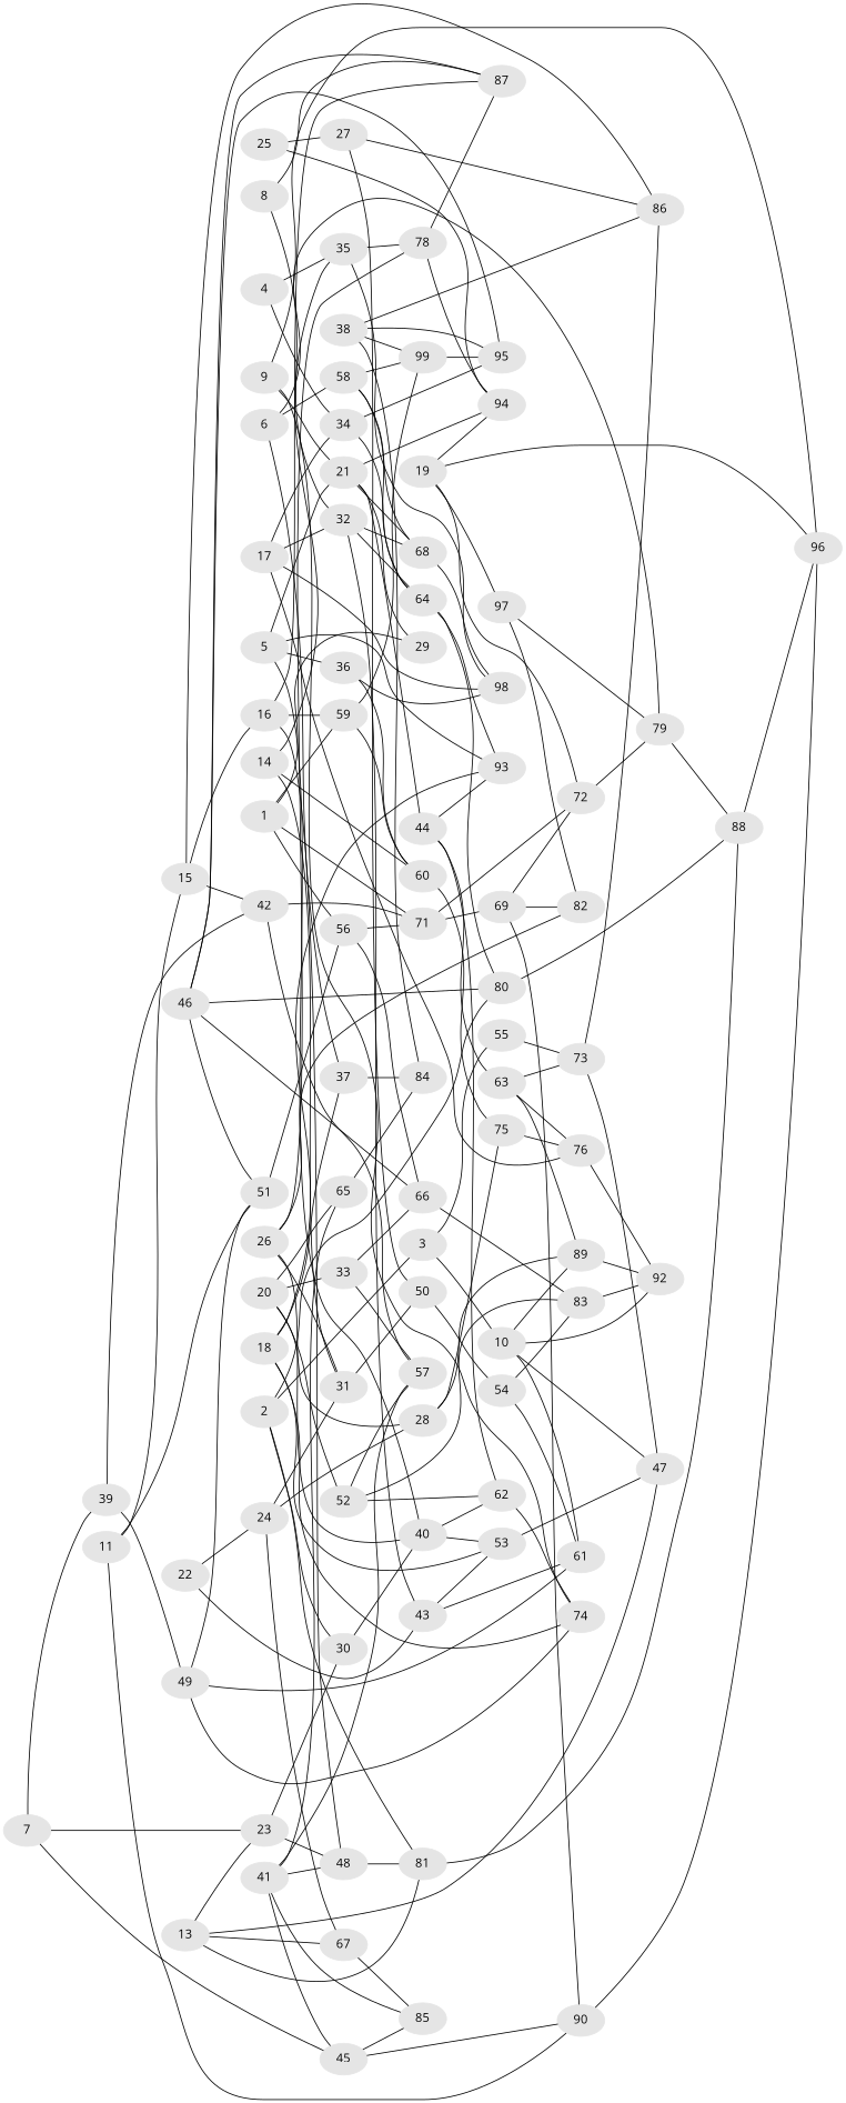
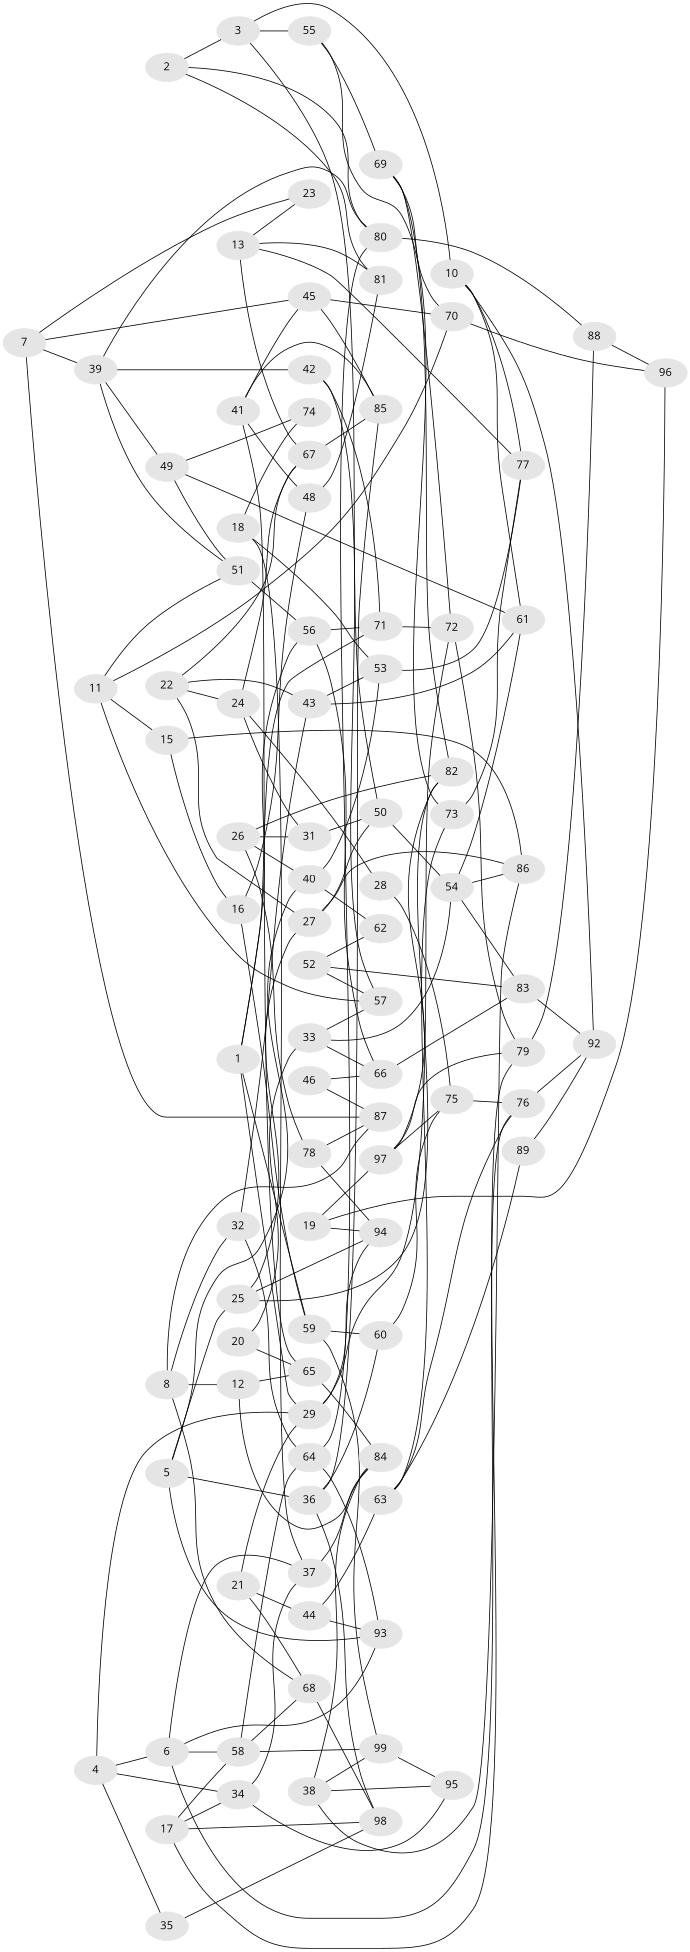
  graph {
    fontname="Open Sans"
    rankdir=LR
    node [color=gray90 fontname="Open Sans" style=filled]
    edge [fontname="Open Sans"]
    1
    29
    56
    59
    71
    94
    66
    60
    n9 [label=99]
    72
    2
    3
-   30
    80
    81
    10
    50
    55
    40
    88
    61
-   77 [label=47]
+   77
    89
    92
    54
    69
    73
    4
    6
    34
    35
    37
    58
    79
    95
    n36 [label=98]
    78
    5
    25
    36
    93
    27
    82
    85
    53
    62
    84
    68
    64
    7
    23
    39
    45
    87
    48
    42
    49
-   70 [label=90]
+   70
    8
+   12
    32
    65
    43
-   9
    21
    74
    96
    16
    44
    11
    15
    51
    57
    86
    13
    67
-   14
    31
    75
    17
    76
    18
    19
    n84 [label=97]
    20
    28
    33
    52
    83
    63
    22
    24
    26
    38
    41
    46
    1 -- 29
    1 -- 56
    1 -- 59
    1 -- 71
-   21 -- 94
+   29 -- 94
    56 -- 71
    56 -- 66
    59 -- 60
    59 -- n9
    71 -- 72
    66 -- 83
    60 -- 75
    n9 -- 95
    72 -- 79
    2 -- 3
-   2 -- 30
    2 -- 80
    2 -- 81
    3 -- 10
+   3 -- 50
    3 -- 55
-   30 -- 40
    80 -- 88
-   81 -- 88
    10 -- 61
    10 -- 77
-   10 -- 89
    10 -- 92
    50 -- 54
-   71 -- 69
+   55 -- 69
    55 -- 73
    40 -- 53
    40 -- 62
    88 -- 96
    89 -- 92
    54 -- 61
    54 -- 83
    69 -- 72
    69 -- 82
    69 -- 70
    73 -- 77
-   73 -- 86
+   54 -- 86
+   4 -- 29
+   4 -- 6
    4 -- 34
    4 -- 35
    6 -- 37
    6 -- 58
    6 -- 79
-   34 -- 64
+   34 -- 37
    34 -- 95
    35 -- n36
-   35 -- 78
    37 -- 84
    58 -- n9
    58 -- 68
    58 -- 64
    79 -- 88
    78 -- 94
    78 -- 87
    5 -- 40
-   5 -- 21
+   5 -- 25
    5 -- 36
    5 -- 93
    25 -- 94
    25 -- 27
+   25 -- 82
    36 -- 60
    36 -- n36
+   36 -- 85
    27 -- 50
    27 -- 86
    53 -- 77
-   62 -- 74
    68 -- n36
    64 -- 80
    64 -- 93
    7 -- 23
    7 -- 39
    7 -- 45
-   16 -- 87
-   23 -- 30
-   23 -- 48
-   46 -- 80
+   7 -- 87
+   39 -- 80
    39 -- 42
    39 -- 49
    45 -- 85
    45 -- 70
    48 -- 81
    42 -- 71
    42 -- 57
    49 -- 61
    49 -- 74
    49 -- 51
    70 -- 96
-   32 -- 68
+   8 -- 68
    8 -- 87
+   8 -- 12
    8 -- 32
+   12 -- 84
+   12 -- 65
    32 -- 64
    32 -- 43
    65 -- 84
    43 -- 61
    43 -- 53
-   9 -- 21
-   9 -- 74
-   9 -- 96
    21 -- 29
    21 -- 68
    21 -- 44
    16 -- 59
    16 -- 48
    44 -- 93
-   44 -- 62
    44 -- 63
    11 -- 70
    11 -- 15
    11 -- 51
-   41 -- 57
-   15 -- 42
+   11 -- 57
    15 -- 16
    15 -- 86
    51 -- 56
    13 -- 81
    13 -- 77
    13 -- 23
    13 -- 67
    67 -- 85
-   14 -- 60
-   14 -- 35
-   14 -- 31
    31 -- 50
    75 -- 76
    17 -- 34
    17 -- n36
-   17 -- 32
+   17 -- 58
    17 -- 76
    76 -- 92
    18 -- 37
-   18 -- 93
+   6 -- 93
    18 -- 53
    18 -- 74
    19 -- 94
-   19 -- 72
+   29 -- 72
    19 -- 96
    19 -- n84
    n84 -- 79
    n84 -- 82
+   n84 -- 75
    20 -- 65
-   20 -- 28
    20 -- 33
-   20 -- 52
-   28 -- 89
    28 -- 75
    33 -- 66
+   33 -- 54
    33 -- 57
    52 -- 62
    52 -- 57
    52 -- 83
    83 -- 92
    63 -- 89
    63 -- 73
    63 -- 76
+   22 -- 27
    22 -- 43
+   22 -- 67
    22 -- 24
    24 -- 67
    24 -- 31
    24 -- 28
    26 -- 40
    26 -- 78
    26 -- 82
    26 -- 31
    38 -- n9
    38 -- 95
    38 -- 84
    38 -- 86
    41 -- 85
    41 -- 45
    41 -- 48
    41 -- 65
    46 -- 66
-   46 -- 95
    46 -- 87
-   46 -- 51
+   39 -- 51
  }
